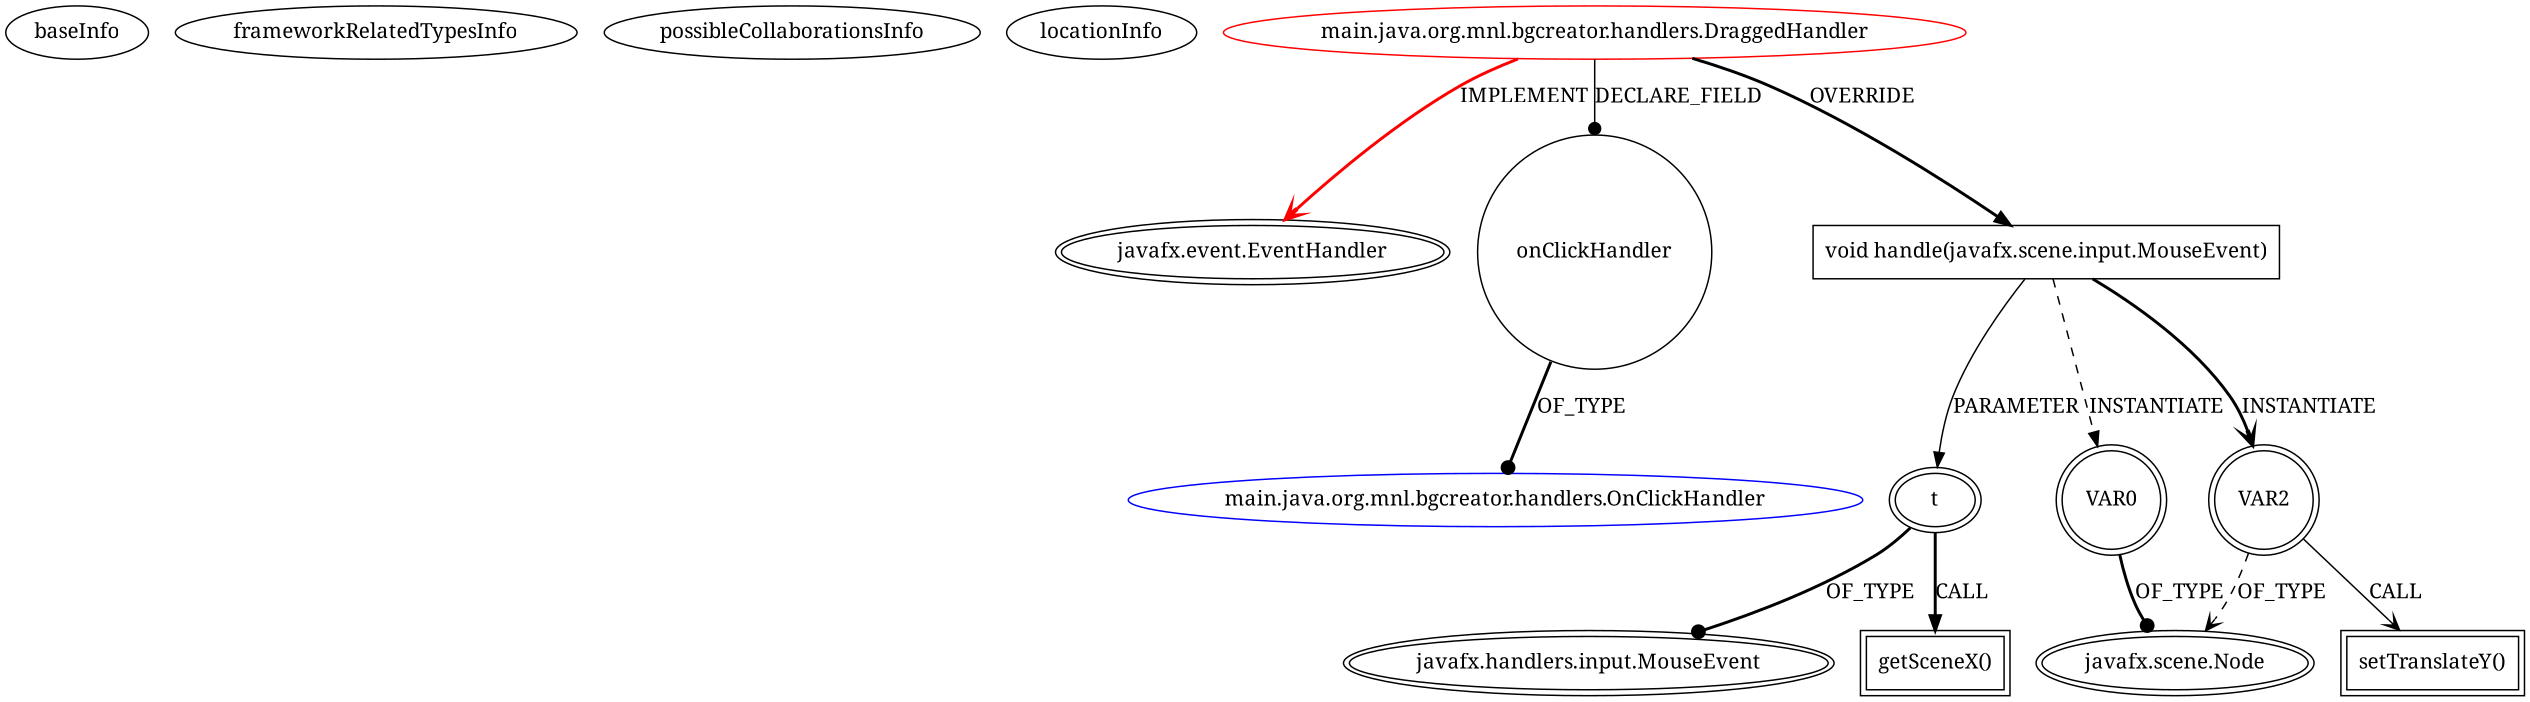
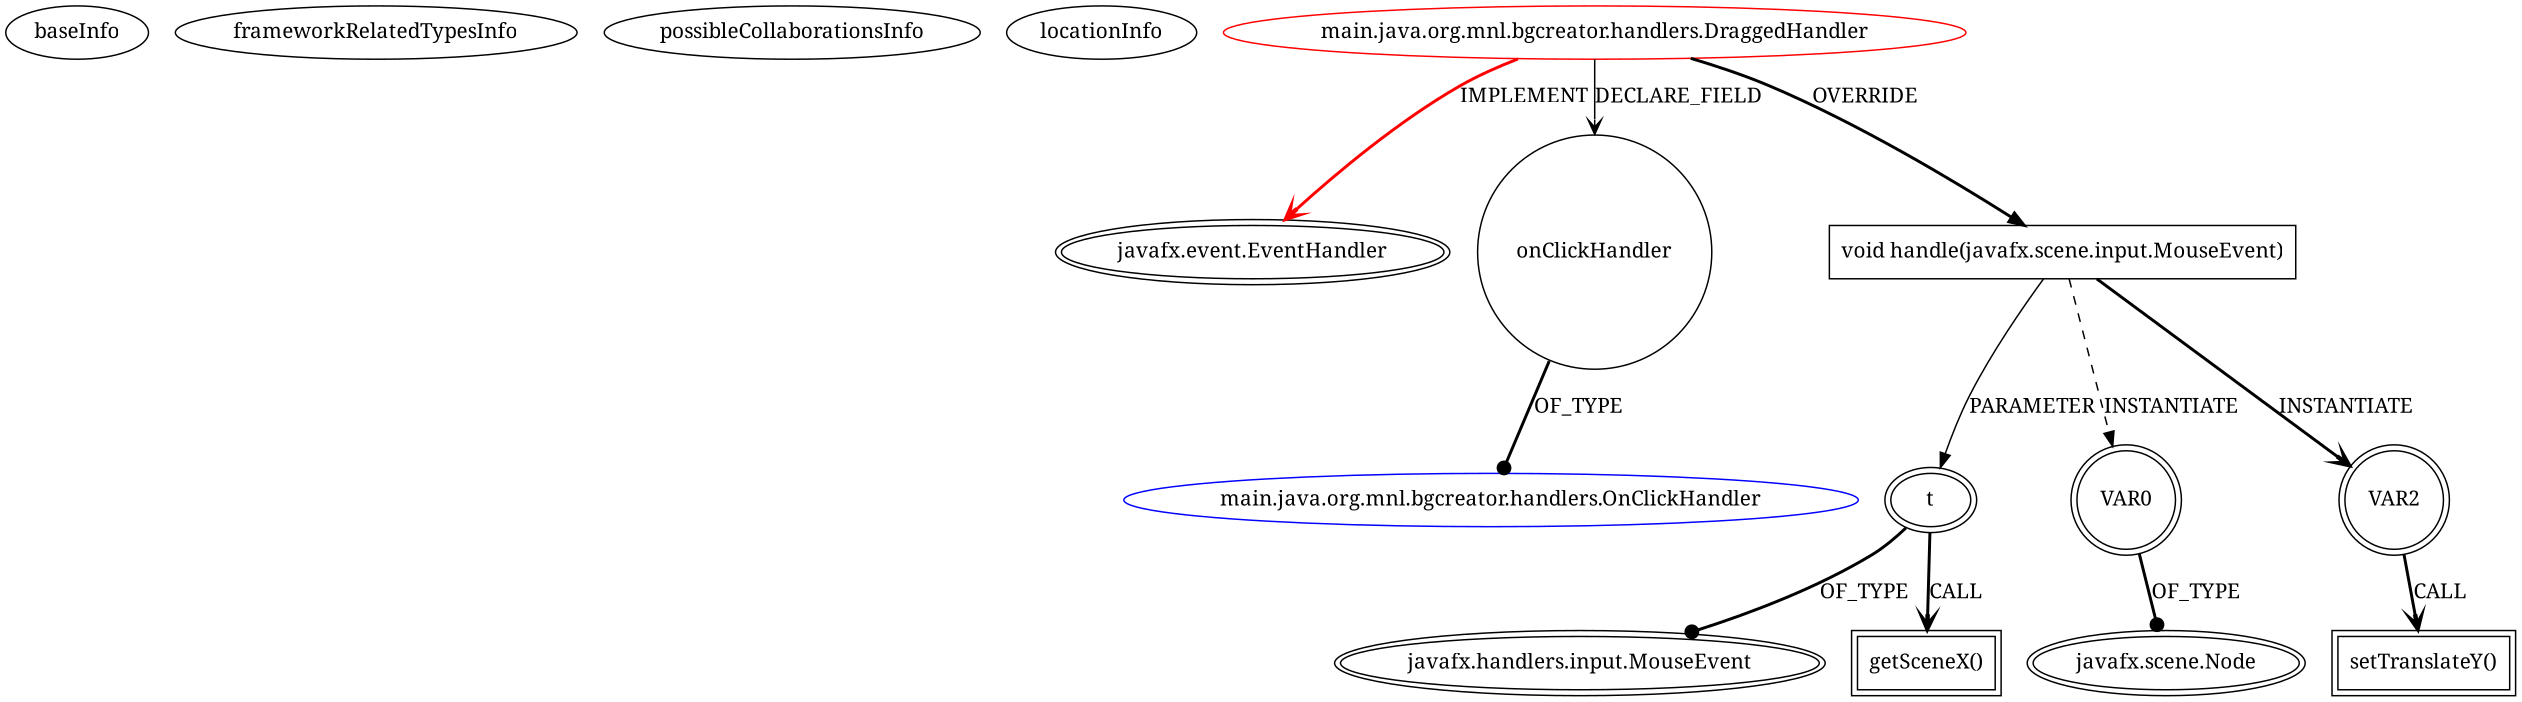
  digraph {
    fontname="Noto Serif"
    node [fontname="Noto Serif" isFrameworkType=true]
    edge [arrowhead=vee fontname="Noto Serif" style=bold]
    baseInfo [category=extension_graph graphId=3559 isAnonymous=false possibleRelation=true isFrameworkType=""]
    frameworkRelatedTypesInfo [0="javafx.event.EventHandler" isFrameworkType=""]
    possibleCollaborationsInfo [0="3559~FIELD_DECLARATION-~javafx.event.EventHandler ~javafx.event.EventHandler ~false~false" isFrameworkType=""]
    locationInfo [contextSignature=DraggedHandler filePath="/matallen-bggame-creator/bggame-creator-master/src/main/java/org/mnl/bgcreator/handlers/DraggedHandler.java" graphId=3559 projectName="matallen-bggame-creator" isFrameworkType=""]
    n5 [color=red isFrameworkType=false label="main.java.org.mnl.bgcreator.handlers.DraggedHandler" vertexType=ROOT_CLIENT_CLASS_DECLARATION]
    n6 [label="javafx.event.EventHandler" peripheries=2 vertexType=FRAMEWORK_INTERFACE_TYPE]
    n7 [isFrameworkType=false label=onClickHandler shape=circle vertexType=FIELD_DECLARATION]
    n8 [isFrameworkType=false label="void handle(javafx.scene.input.MouseEvent)" shape=box vertexType=OVERRIDING_METHOD_DECLARATION]
    n9 [color=blue isFrameworkType=false label="main.java.org.mnl.bgcreator.handlers.OnClickHandler" vertexType=REFERENCE_CLIENT_CLASS_DECLARATION]
    n10 [label=t peripheries=2 vertexType=PARAMETER_DECLARATION]
    n11 [label=VAR0 peripheries=2 shape=circle vertexType=VARIABLE_EXPRESION]
    n12 [label=VAR2 peripheries=2 shape=circle vertexType=VARIABLE_EXPRESION]
    n13 [label="javafx.handlers.input.MouseEvent" peripheries=2 vertexType=FRAMEWORK_CLASS_TYPE]
    n14 [label="getSceneX()" peripheries=2 shape=box vertexType=INSIDE_CALL]
    n15 [label="javafx.scene.Node" peripheries=2 vertexType=FRAMEWORK_CLASS_TYPE]
    n16 [label="setTranslateY()" peripheries=2 shape=box vertexType=INSIDE_CALL]
    n5 -> n6 [color=red label=IMPLEMENT]
-   n5 -> n7 [arrowhead=dot label=DECLARE_FIELD style=solid]
+   n5 -> n7 [label=DECLARE_FIELD style=solid]
    n5 -> n8 [arrowhead=normal label=OVERRIDE]
    n7 -> n9 [arrowhead=dot label=OF_TYPE]
    n8 -> n10 [arrowhead=normal label=PARAMETER style=solid]
    n8 -> n11 [arrowhead=normal label=INSTANTIATE style=dashed]
    n8 -> n12 [label=INSTANTIATE]
    n10 -> n13 [arrowhead=dot label=OF_TYPE]
-   n10 -> n14 [arrowhead=normal label=CALL]
+   n10 -> n14 [label=CALL]
    n11 -> n15 [arrowhead=dot label=OF_TYPE]
-   n12 -> n15 [label=OF_TYPE style=dashed]
-   n12 -> n16 [label=CALL style=solid]
+   n12 -> n16 [label=CALL]
  }
